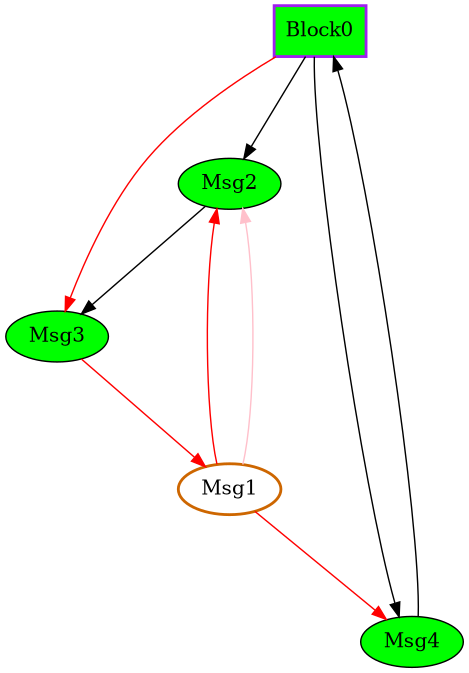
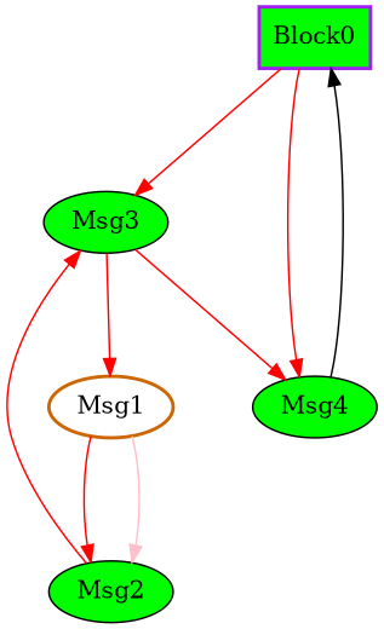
  digraph {
    mindist=1.0
    nodesep=0.6
    rankdir=TB
    ranksep=1.0
    root=Demo
    node [beamproc=undefined bpentry=false bpexit=false color=black cpu=0 fillcolor=green flags="0x00000102" patentry=false patexit=false pattern=ref1 shape=oval style=filled type=tmsg beamin=0 bpcstart=0 bpid=0 fid=1 reqnobeam=0 sid=0 tef=0 vacc=0]
    edge [color=red type=defdst]
    Block0 [color=purple flags="0x00108107" patexit=true penwidth=2 qhi=false qil=false qlo=true shape=rectangle tperiod=1000000000 type=block beamin="" bpcstart="" bpid="" fid="" reqnobeam="" sid="" tef="" vacc=""]
    Msg2 [evtno=2 gid=2 par="0x0000000000225002" toffs=200000000]
    Msg3 [evtno=3 gid=3 par="0x0000000000225003" toffs=300000000]
    Msg4 [evtno=4 gid=4 par="0x0000000000225004" toffs=400000000]
    Msg1 [color=darkorange3 evtno=1 fillcolor=white flags="0x00002002" gid=1 par="0x0000000010000fe4" patentry=true penwidth=2 toffs=0]
-   Block0 -> Msg2 [color=black type=altdst]
    Block0 -> Msg3 [type=altdst]
-   Block0 -> Msg4 [color=black type=altdst]
-   Msg2 -> Msg3 [color=black]
-   Msg1 -> Msg4
+   Block0 -> Msg4 [type=altdst]
+   Msg2 -> Msg3
+   Msg3 -> Msg4
    Msg3 -> Msg1
    Msg4 -> Block0 [color=black]
    Msg1 -> Msg2
    Msg1 -> Msg2 [color=pink fieldhead=20 fieldtail=20 fieldwidth=64 type=reference]
  }
